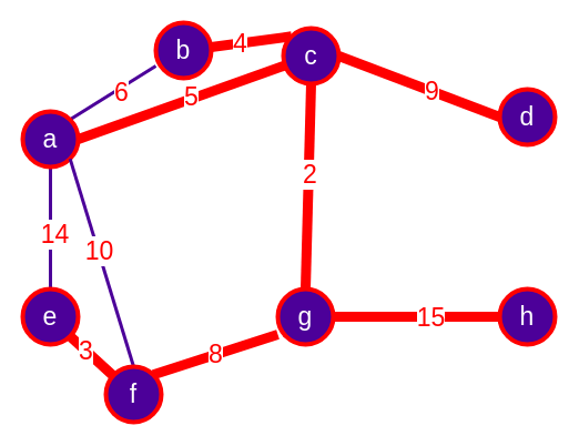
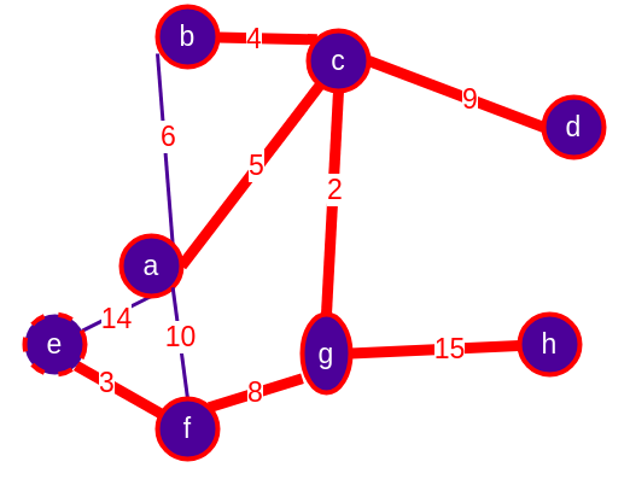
  <mxCell id="0" />
  <mxCell id="1" parent="0" />
  <mxCell id="2" style="edgeStyle=none;shape=connector;rounded=0;orthogonalLoop=1;jettySize=auto;html=1;exitX=1;exitY=0;exitDx=0;exitDy=0;entryX=0;entryY=0.78;entryDx=0;entryDy=0;entryPerimeter=0;labelBackgroundColor=default;fontFamily=Helvetica;fontSize=23;fontColor=#FF0000;endArrow=none;endFill=0;strokeColor=#4C0099;strokeWidth=3;" edge="1" parent="1" source="8" target="9"><mxGeometry relative="1" as="geometry" /></mxCell>
  <mxCell id="3" value="6" style="edgeLabel;html=1;align=center;verticalAlign=middle;resizable=0;points=[];fontSize=23;fontFamily=Helvetica;fontColor=#FF0000;" vertex="1" connectable="0" parent="2"><mxGeometry x="0.13" y="-3" relative="1" as="geometry"><mxPoint as="offset" /></mxGeometry></mxCell>
  <mxCell id="4" style="edgeStyle=none;shape=connector;rounded=0;orthogonalLoop=1;jettySize=auto;html=1;exitX=0.5;exitY=1;exitDx=0;exitDy=0;labelBackgroundColor=default;fontFamily=Helvetica;fontSize=23;fontColor=#FF0000;endArrow=none;endFill=0;strokeColor=#4C0099;strokeWidth=3;" edge="1" parent="1" source="8" target="22"><mxGeometry relative="1" as="geometry" /></mxCell>
  <mxCell id="5" value="14" style="edgeLabel;html=1;align=center;verticalAlign=middle;resizable=0;points=[];fontSize=23;fontFamily=Helvetica;fontColor=#FF0000;" vertex="1" connectable="0" parent="4"><mxGeometry x="0.089" y="3" relative="1" as="geometry"><mxPoint as="offset" /></mxGeometry></mxCell>
  <mxCell id="6" style="edgeStyle=none;shape=connector;rounded=0;orthogonalLoop=1;jettySize=auto;html=1;exitX=1;exitY=0.5;exitDx=0;exitDy=0;labelBackgroundColor=default;fontFamily=Helvetica;fontSize=23;fontColor=#FF0000;endArrow=none;endFill=0;strokeColor=#FF0000;strokeWidth=9;" edge="1" parent="1" source="8" target="14"><mxGeometry relative="1" as="geometry" /></mxCell>
  <mxCell id="7" value="5" style="edgeLabel;html=1;align=center;verticalAlign=middle;resizable=0;points=[];fontSize=23;fontFamily=Helvetica;fontColor=#FF0000;" vertex="1" connectable="0" parent="6"><mxGeometry x="0.097" y="2" relative="1" as="geometry"><mxPoint as="offset" /></mxGeometry></mxCell>
- <mxCell id="8" value="a" style="ellipse;whiteSpace=wrap;html=1;aspect=fixed;fontSize=23;fontColor=#ffffff;strokeColor=#FF0000;strokeWidth=4;fillColor=#4C0099;" parent="1" vertex="1"><mxGeometry x="20" y="100" width="50" height="50" as="geometry" /></mxCell>
- <mxCell id="9" value="b" style="ellipse;whiteSpace=wrap;html=1;aspect=fixed;fontSize=23;fontColor=#ffffff;strokeColor=#FF0000;strokeWidth=4;fillColor=#4C0099;" vertex="1" parent="1"><mxGeometry x="140" y="20" width="50" height="50" as="geometry" /></mxCell>
+ <mxCell id="8" value="a" style="ellipse;whiteSpace=wrap;html=1;aspect=fixed;fontSize=23;fontColor=#ffffff;strokeColor=#FF0000;strokeWidth=4;fillColor=#4C0099;" parent="1" vertex="1"><mxGeometry x="100" y="195" width="50" height="50" as="geometry" /></mxCell>
+ <mxCell id="9" value="b" style="ellipse;whiteSpace=wrap;html=1;aspect=fixed;fontSize=23;fontColor=#ffffff;strokeColor=#FF0000;strokeWidth=4;fillColor=#4C0099;" vertex="1" parent="1"><mxGeometry x="130" y="5" width="50" height="50" as="geometry" /></mxCell>
  <mxCell id="10" style="edgeStyle=none;shape=connector;rounded=0;orthogonalLoop=1;jettySize=auto;html=1;exitX=0;exitY=0;exitDx=0;exitDy=0;labelBackgroundColor=default;fontFamily=Helvetica;fontSize=23;fontColor=#FF0000;endArrow=none;endFill=0;strokeColor=#FF0000;strokeWidth=9;" edge="1" parent="1" source="14" target="9"><mxGeometry relative="1" as="geometry" /></mxCell>
  <mxCell id="11" value="4" style="edgeLabel;html=1;align=center;verticalAlign=middle;resizable=0;points=[];fontSize=23;fontFamily=Helvetica;fontColor=#FF0000;" vertex="1" connectable="0" parent="10"><mxGeometry x="0.276" relative="1" as="geometry"><mxPoint as="offset" /></mxGeometry></mxCell>
  <mxCell id="12" style="edgeStyle=none;shape=connector;rounded=0;orthogonalLoop=1;jettySize=auto;html=1;exitX=1;exitY=0.5;exitDx=0;exitDy=0;entryX=0;entryY=0.5;entryDx=0;entryDy=0;labelBackgroundColor=default;fontFamily=Helvetica;fontSize=23;fontColor=#FF0000;endArrow=none;endFill=0;strokeColor=#FF0000;strokeWidth=9;" edge="1" parent="1" source="14" target="27"><mxGeometry relative="1" as="geometry" /></mxCell>
  <mxCell id="13" value="9" style="edgeLabel;html=1;align=center;verticalAlign=middle;resizable=0;points=[];fontSize=23;fontFamily=Helvetica;fontColor=#FF0000;" vertex="1" connectable="0" parent="12"><mxGeometry x="0.145" relative="1" as="geometry"><mxPoint as="offset" /></mxGeometry></mxCell>
  <mxCell id="14" value="c" style="ellipse;whiteSpace=wrap;html=1;aspect=fixed;fontSize=23;fontColor=#ffffff;strokeColor=#FF0000;strokeWidth=4;fillColor=#4C0099;" vertex="1" parent="1"><mxGeometry x="255" y="25" width="50" height="50" as="geometry" /></mxCell>
  <mxCell id="15" style="edgeStyle=none;shape=connector;rounded=0;orthogonalLoop=1;jettySize=auto;html=1;exitX=0.5;exitY=0;exitDx=0;exitDy=0;entryX=0.5;entryY=1;entryDx=0;entryDy=0;labelBackgroundColor=default;fontFamily=Helvetica;fontSize=23;fontColor=#FF0000;endArrow=none;endFill=0;strokeColor=#FF0000;strokeWidth=9;" edge="1" parent="1" source="19" target="14"><mxGeometry relative="1" as="geometry" /></mxCell>
  <mxCell id="16" value="2" style="edgeLabel;html=1;align=center;verticalAlign=middle;resizable=0;points=[];fontSize=23;fontFamily=Helvetica;fontColor=#FF0000;" vertex="1" connectable="0" parent="15"><mxGeometry x="0.127" y="-1" relative="1" as="geometry"><mxPoint as="offset" /></mxGeometry></mxCell>
  <mxCell id="17" style="edgeStyle=none;shape=connector;rounded=0;orthogonalLoop=1;jettySize=auto;html=1;exitX=1;exitY=0.5;exitDx=0;exitDy=0;labelBackgroundColor=default;fontFamily=Helvetica;fontSize=23;fontColor=#FF0000;endArrow=none;endFill=0;strokeColor=#FF0000;strokeWidth=9;" edge="1" parent="1" source="19" target="28"><mxGeometry relative="1" as="geometry" /></mxCell>
  <mxCell id="18" value="15" style="edgeLabel;html=1;align=center;verticalAlign=middle;resizable=0;points=[];fontSize=23;fontFamily=Helvetica;fontColor=#FF0000;" vertex="1" connectable="0" parent="17"><mxGeometry x="0.164" relative="1" as="geometry"><mxPoint as="offset" /></mxGeometry></mxCell>
- <mxCell id="19" value="g" style="ellipse;whiteSpace=wrap;html=1;aspect=fixed;fontSize=23;fontColor=#ffffff;strokeColor=#FF0000;strokeWidth=4;fillColor=#4C0099;" vertex="1" parent="1"><mxGeometry x="250" y="260" width="50" height="50" as="geometry" /></mxCell>
+ <mxCell id="19" value="g" style="ellipse;whiteSpace=wrap;html=1;aspect=fixed;fontSize=23;fontColor=#ffffff;strokeColor=#FF0000;strokeWidth=4;fillColor=#4C0099;" vertex="1" parent="1"><mxGeometry x="250" y="260" width="40" height="65" as="geometry" /></mxCell>
  <mxCell id="20" style="edgeStyle=none;shape=connector;rounded=0;orthogonalLoop=1;jettySize=auto;html=1;exitX=1;exitY=1;exitDx=0;exitDy=0;labelBackgroundColor=default;fontFamily=Helvetica;fontSize=23;fontColor=#FF0000;endArrow=none;endFill=0;strokeColor=#FF0000;strokeWidth=9;" edge="1" parent="1" source="22" target="26"><mxGeometry relative="1" as="geometry" /></mxCell>
  <mxCell id="21" value="3" style="edgeLabel;html=1;align=center;verticalAlign=middle;resizable=0;points=[];fontSize=23;fontFamily=Helvetica;fontColor=#FF0000;" vertex="1" connectable="0" parent="20"><mxGeometry x="-0.287" relative="1" as="geometry"><mxPoint as="offset" /></mxGeometry></mxCell>
- <mxCell id="22" value="e" style="ellipse;whiteSpace=wrap;html=1;aspect=fixed;fontSize=23;fontColor=#ffffff;strokeColor=#FF0000;strokeWidth=4;fillColor=#4C0099;" vertex="1" parent="1"><mxGeometry x="20" y="260" width="50" height="50" as="geometry" /></mxCell>
+ <mxCell id="22" value="e" style="ellipse;whiteSpace=wrap;html=1;aspect=fixed;fontSize=23;fontColor=#ffffff;strokeColor=#FF0000;strokeWidth=4;fillColor=#4C0099;dashed=1;" vertex="1" parent="1"><mxGeometry x="20" y="260" width="50" height="50" as="geometry" /></mxCell>
  <mxCell id="23" value="8" style="edgeStyle=none;shape=connector;rounded=0;orthogonalLoop=1;jettySize=auto;html=1;exitX=1;exitY=0;exitDx=0;exitDy=0;entryX=0;entryY=0.82;entryDx=0;entryDy=0;entryPerimeter=0;labelBackgroundColor=default;fontFamily=Helvetica;fontSize=23;fontColor=#FF0000;endArrow=none;endFill=0;strokeColor=#FF0000;strokeWidth=9;" edge="1" parent="1" source="26" target="19"><mxGeometry relative="1" as="geometry" /></mxCell>
  <mxCell id="24" style="edgeStyle=none;shape=connector;rounded=0;orthogonalLoop=1;jettySize=auto;html=1;exitX=0.5;exitY=0;exitDx=0;exitDy=0;entryX=1;entryY=1;entryDx=0;entryDy=0;labelBackgroundColor=default;fontFamily=Helvetica;fontSize=23;fontColor=#FF0000;endArrow=none;endFill=0;strokeColor=#4C0099;strokeWidth=3;" edge="1" parent="1" source="26" target="8"><mxGeometry relative="1" as="geometry" /></mxCell>
  <mxCell id="25" value="10" style="edgeLabel;html=1;align=center;verticalAlign=middle;resizable=0;points=[];fontSize=23;fontFamily=Helvetica;fontColor=#FF0000;" vertex="1" connectable="0" parent="24"><mxGeometry x="0.117" relative="1" as="geometry"><mxPoint as="offset" /></mxGeometry></mxCell>
- <mxCell id="26" value="f" style="ellipse;whiteSpace=wrap;html=1;aspect=fixed;fontSize=23;fontColor=#ffffff;strokeColor=#FF0000;strokeWidth=4;fillColor=#4C0099;" vertex="1" parent="1"><mxGeometry x="95" y="330" width="50" height="50" as="geometry" /></mxCell>
+ <mxCell id="26" value="f" style="ellipse;whiteSpace=wrap;html=1;aspect=fixed;fontSize=23;fontColor=#ffffff;strokeColor=#FF0000;strokeWidth=4;fillColor=#4C0099;" vertex="1" parent="1"><mxGeometry x="130" y="330" width="50" height="50" as="geometry" /></mxCell>
  <mxCell id="27" value="d" style="ellipse;whiteSpace=wrap;html=1;aspect=fixed;fontSize=23;fontColor=#ffffff;strokeColor=#FF0000;strokeWidth=4;fillColor=#4C0099;" vertex="1" parent="1"><mxGeometry x="450" y="80" width="50" height="50" as="geometry" /></mxCell>
- <mxCell id="28" value="h" style="ellipse;whiteSpace=wrap;html=1;aspect=fixed;fontSize=23;fontColor=#ffffff;strokeColor=#FF0000;strokeWidth=4;fillColor=#4C0099;" vertex="1" parent="1"><mxGeometry x="450" y="260" width="50" height="50" as="geometry" /></mxCell>
+ <mxCell id="28" value="h" style="ellipse;whiteSpace=wrap;html=1;aspect=fixed;fontSize=23;fontColor=#ffffff;strokeColor=#FF0000;strokeWidth=4;fillColor=#4C0099;" vertex="1" parent="1"><mxGeometry x="430" y="260" width="50" height="50" as="geometry" /></mxCell>
